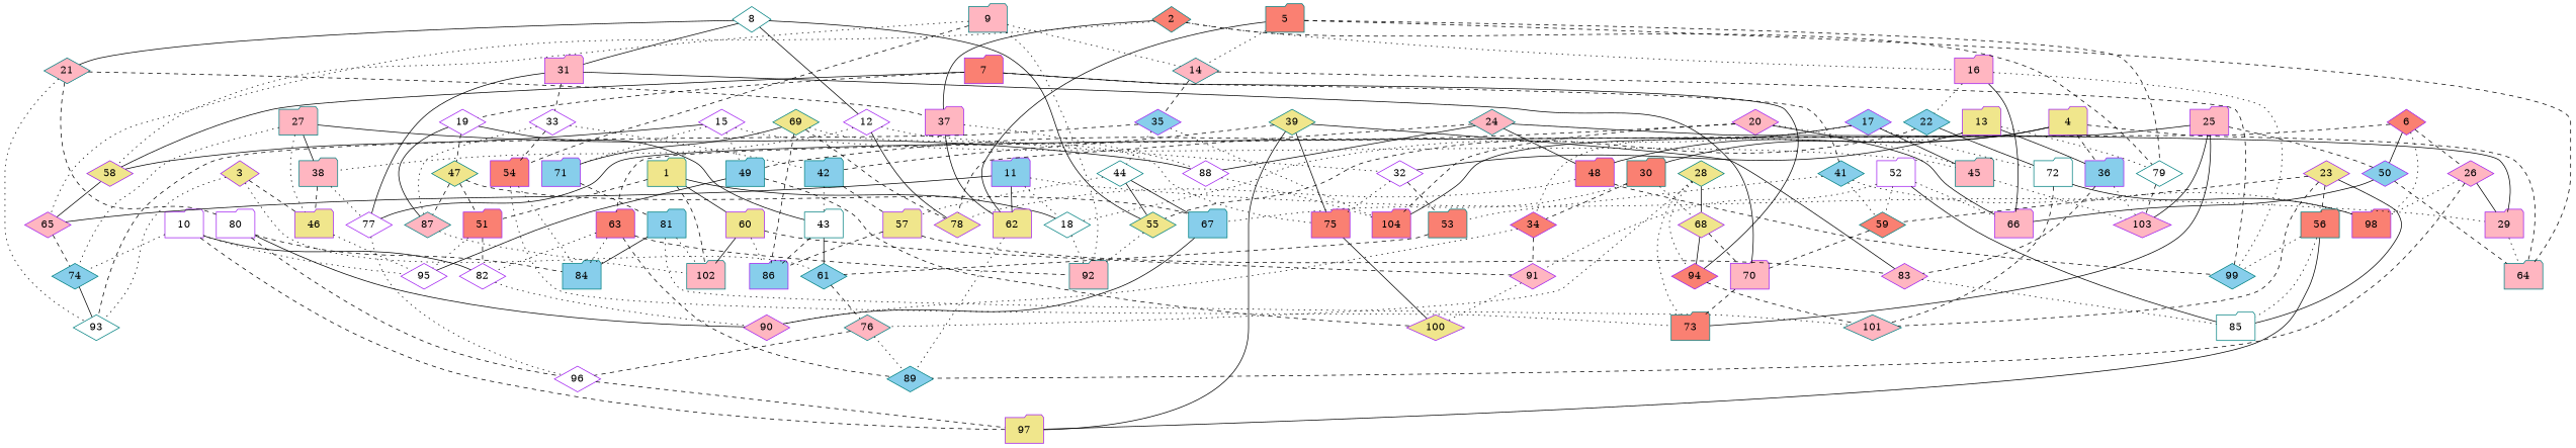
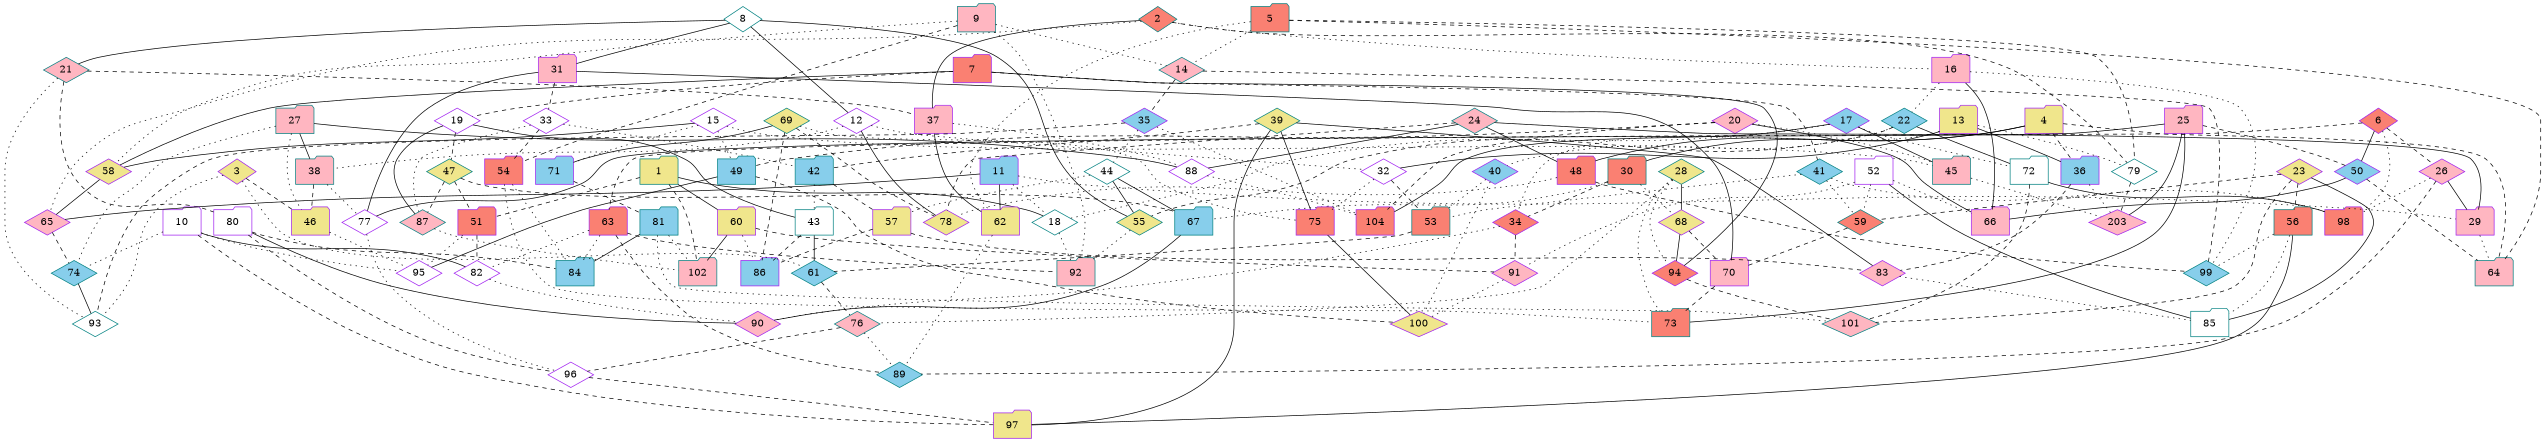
  graph {
    node [color=purple fillcolor=lightpink shape=diamond style=filled]
    edge [style=dotted]
    1 [color=teal fillcolor=khaki shape=folder]
    18 [color=teal fillcolor=white]
    51 [fillcolor=salmon shape=folder]
    60 [fillcolor=khaki shape=folder]
    102 [color=teal shape=folder]
    92 [color=teal shape=folder]
    82 [fillcolor=white]
    95 [fillcolor=white]
    91
    86 [fillcolor=skyblue shape=folder]
    2 [color=teal fillcolor=salmon]
    16 [shape=folder]
    37 [shape=folder]
    65
    79 [color=teal fillcolor=white]
    99 [color=teal fillcolor=skyblue]
    22 [color=teal fillcolor=skyblue]
    66 [shape=folder]
    62 [fillcolor=khaki shape=folder]
    88 [fillcolor=white]
    74 [color=teal fillcolor=skyblue]
-   103
+   103 [label=203]
    3 [fillcolor=khaki]
    46 [fillcolor=khaki shape=folder]
    61 [color=teal fillcolor=skyblue]
    93 [color=teal fillcolor=white]
    76 [color=teal]
    71 [fillcolor=skyblue shape=folder]
    81 [color=teal fillcolor=skyblue shape=folder]
    4 [fillcolor=khaki shape=folder]
    30 [color=teal fillcolor=salmon shape=folder]
    36 [fillcolor=skyblue shape=folder]
    48 [fillcolor=salmon shape=folder]
    64 [color=teal shape=folder]
    34 [fillcolor=salmon]
    68 [fillcolor=khaki]
    67 [color=teal fillcolor=skyblue shape=folder]
    83
    78 [fillcolor=khaki]
    5 [color=teal fillcolor=salmon shape=folder]
    14 [color=teal]
    35 [fillcolor=skyblue]
    89 [color=teal fillcolor=skyblue]
    6 [fillcolor=salmon]
    26
    50 [fillcolor=skyblue]
    63 [fillcolor=salmon shape=folder]
    98 [fillcolor=salmon shape=folder]
    29 [shape=folder]
    84 [color=teal fillcolor=skyblue shape=folder]
    7 [fillcolor=salmon shape=folder]
    19 [fillcolor=white]
    41 [color=teal fillcolor=skyblue]
    58 [fillcolor=khaki]
    94 [fillcolor=salmon]
    43 [color=teal fillcolor=white shape=folder]
    47 [color=teal fillcolor=khaki]
    87 [color=teal]
    59 [color=teal fillcolor=salmon]
    53 [color=teal fillcolor=salmon shape=folder]
    101 [color=teal]
    8 [color=teal fillcolor=white]
    12 [fillcolor=white]
    21 [color=teal]
    31 [shape=folder]
    55 [color=teal fillcolor=khaki]
    32 [fillcolor=white]
    38 [color=teal shape=folder]
    80 [fillcolor=white shape=folder]
    77 [fillcolor=white]
    33 [fillcolor=white]
    70 [shape=folder]
    9 [color=teal shape=folder]
    54 [fillcolor=salmon shape=folder]
    73 [color=teal fillcolor=salmon shape=folder]
    10 [fillcolor=white shape=folder]
    97 [fillcolor=khaki shape=folder]
    90
    11 [fillcolor=skyblue shape=folder]
    75 [fillcolor=salmon shape=folder]
    13 [fillcolor=khaki shape=folder]
    104 [fillcolor=salmon shape=folder]
    44 [color=teal fillcolor=white]
    15 [fillcolor=white]
    45 [color=teal shape=folder]
    49 [color=teal fillcolor=skyblue shape=folder]
    100 [fillcolor=khaki]
    72 [color=teal fillcolor=white shape=folder]
+   40 [fillcolor=skyblue]
    17 [fillcolor=skyblue]
    20
    96 [fillcolor=white]
    23 [fillcolor=khaki]
    56 [color=teal fillcolor=salmon shape=folder]
    85 [color=teal fillcolor=white shape=folder]
    24 [color=teal]
    25 [shape=folder]
    27 [color=teal shape=folder]
    28 [color=teal fillcolor=khaki]
    42 [color=teal fillcolor=skyblue shape=folder]
    57 [fillcolor=khaki shape=folder]
    39 [color=teal fillcolor=khaki]
    52 [fillcolor=white shape=folder]
    69 [color=teal fillcolor=khaki]
    1 -- 18 [style=solid]
    1 -- 51 [style=dashed]
    1 -- 60 [style=solid]
    1 -- 102 [style=dashed]
    18 -- 92
    51 -- 82 [style=dashed]
    51 -- 95
    60 -- 102 [style=solid]
    60 -- 91 [style=dashed]
    60 -- 86
    82 -- 90
    91 -- 100
    2 -- 16
    2 -- 37 [style=solid]
    2 -- 65
    2 -- 79 [style=dashed]
    16 -- 99
    16 -- 22
    16 -- 66 [style=solid]
    37 -- 62 [style=solid]
    37 -- 88
    65 -- 74 [style=dashed]
    79 -- 103 [style=dashed]
    22 -- 55 [style=dashed]
    22 -- 72 [style=solid]
+   22 -- 40
    62 -- 89
    88 -- 104
    74 -- 93 [style=solid]
    3 -- 46 [style=dashed]
    3 -- 61
    3 -- 93
    46 -- 95
    61 -- 76 [style=dashed]
    76 -- 89
    76 -- 96 [style=dashed]
    71 -- 81 [style=dashed]
    81 -- 102
    81 -- 84 [style=solid]
    81 -- 101
    4 -- 30 [style=solid]
    4 -- 36 [style=dashed]
    4 -- 48 [style=solid]
    4 -- 64 [style=dashed]
    30 -- 34 [style=dashed]
    30 -- 68
    30 -- 67
    36 -- 103
    36 -- 83 [style=dashed]
    48 -- 99 [style=dashed]
    48 -- 78
    34 -- 91 [style=dashed]
    34 -- 90
    68 -- 94 [style=solid]
    68 -- 70 [style=dashed]
    67 -- 90 [style=solid]
    83 -- 85
    5 -- 79 [style=dashed]
-   5 -- 62 [style=solid]
+   5 -- 62
    5 -- 64 [style=dashed]
    5 -- 14
    14 -- 99 [style=dashed]
    14 -- 35 [style=dashed]
    35 -- 93 [style=dashed]
    35 -- 104
    35 -- 44
    6 -- 26 [style=dashed]
    6 -- 50 [style=solid]
    6 -- 63 [style=dashed]
    6 -- 98
    26 -- 89 [style=dashed]
    26 -- 98
    26 -- 29 [style=solid]
    50 -- 66 [style=solid]
    50 -- 64 [style=dashed]
    63 -- 92 [style=dashed]
    63 -- 82
    63 -- 89 [style=dashed]
    63 -- 84
    29 -- 64
    7 -- 19 [style=dashed]
    7 -- 41 [style=dashed]
    7 -- 58 [style=solid]
    7 -- 94 [style=solid]
    19 -- 43 [style=solid]
    19 -- 47 [style=dashed]
    19 -- 87 [style=solid]
    41 -- 98
    41 -- 59
    41 -- 53
    58 -- 65 [style=solid]
    94 -- 101 [style=dashed]
    43 -- 86 [style=dashed]
    43 -- 61 [style=solid]
    47 -- 51 [style=dashed]
    47 -- 67 [style=dashed]
    47 -- 87 [style=dashed]
    87 -- 102
    59 -- 70 [style=dashed]
    53 -- 61 [style=dashed]
    8 -- 12 [style=solid]
    8 -- 21 [style=solid]
    8 -- 31 [style=solid]
    8 -- 55 [style=solid]
    12 -- 78 [style=solid]
    12 -- 32
    12 -- 38
    21 -- 37 [style=dashed]
    21 -- 93
    21 -- 80 [style=dashed]
    31 -- 77 [style=solid]
    31 -- 33 [style=dashed]
    31 -- 70 [style=solid]
    55 -- 92
    32 -- 53 [style=dashed]
    32 -- 75
    38 -- 46 [style=dashed]
    38 -- 77
    80 -- 84 [style=dashed]
    80 -- 90 [style=solid]
    80 -- 96 [style=dashed]
    77 -- 96
    33 -- 87
    33 -- 54 [style=dashed]
    33 -- 42
    70 -- 73 [style=dashed]
    9 -- 92
    9 -- 14
    9 -- 58
    9 -- 54 [style=dashed]
    54 -- 84
    54 -- 73
    10 -- 82 [style=solid]
    10 -- 95
    10 -- 74
    10 -- 97 [style=dashed]
    11 -- 18
    11 -- 65 [style=solid]
    11 -- 62 [style=solid]
    11 -- 29
    75 -- 100 [style=solid]
    13 -- 79
    13 -- 36 [style=solid]
    13 -- 34
    13 -- 32 [style=solid]
    44 -- 67 [style=solid]
    44 -- 55 [style=solid]
    44 -- 57
    15 -- 71
    15 -- 58 [style=solid]
    15 -- 45
    15 -- 49
    45 -- 103
    49 -- 95 [style=solid]
    49 -- 100 [style=dashed]
    72 -- 98 [style=solid]
    72 -- 101 [style=dashed]
+   40 -- 53
+   40 -- 100
    17 -- 18
    17 -- 104 [style=solid]
    17 -- 45 [style=solid]
    17 -- 72
    20 -- 66 [style=solid]
    20 -- 104 [style=dashed]
    20 -- 45
    20 -- 49 [style=dashed]
    96 -- 97 [style=dashed]
    23 -- 59 [style=dashed]
    23 -- 101 [style=dashed]
    23 -- 56 [style=dashed]
    23 -- 85 [style=solid]
    56 -- 99
    56 -- 97 [style=solid]
    56 -- 85
    24 -- 88 [style=solid]
    24 -- 48 [style=solid]
    24 -- 78 [style=dashed]
    24 -- 29 [style=solid]
    25 -- 103 [style=solid]
    25 -- 50 [style=dashed]
    25 -- 77 [style=solid]
    25 -- 73 [style=solid]
    27 -- 88 [style=solid]
    27 -- 74
    27 -- 46
    27 -- 38 [style=solid]
    28 -- 76
    28 -- 68 [style=solid]
    28 -- 94
    28 -- 73
    42 -- 43
    42 -- 57 [style=dashed]
    57 -- 86 [style=dashed]
    57 -- 83 [style=dashed]
    39 -- 83 [style=solid]
    39 -- 97 [style=solid]
    39 -- 75 [style=solid]
    39 -- 42 [style=dashed]
    52 -- 91
    52 -- 66
    52 -- 59
    52 -- 85 [style=solid]
    69 -- 86 [style=dashed]
    69 -- 71 [style=solid]
    69 -- 78 [style=dashed]
    69 -- 75
  }
